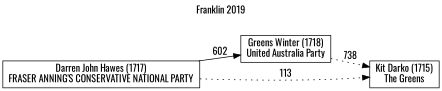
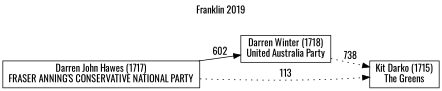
  digraph {
    label="Franklin 2019"
    labelloc=t
    mclimit=10
    rankdir=LR
    fontname=Oswald
    node [shape=box fontname=Oswald]
    edge [style=dotted fontname=Oswald]
    n1 [label="Darren John Hawes (1717)\nFRASER ANNING'S CONSERVATIVE NATIONAL PARTY"]
-   n2 [label="Greens Winter (1718)\nUnited Australia Party"]
+   n2 [label="Darren Winter (1718)\nUnited Australia Party"]
    n3 [label="Kit Darko (1715)\nThe Greens"]
    n1 -> n2 [label=602 style=solid]
    n1 -> n3 [label=113]
    n2 -> n3 [label=738]
  }
